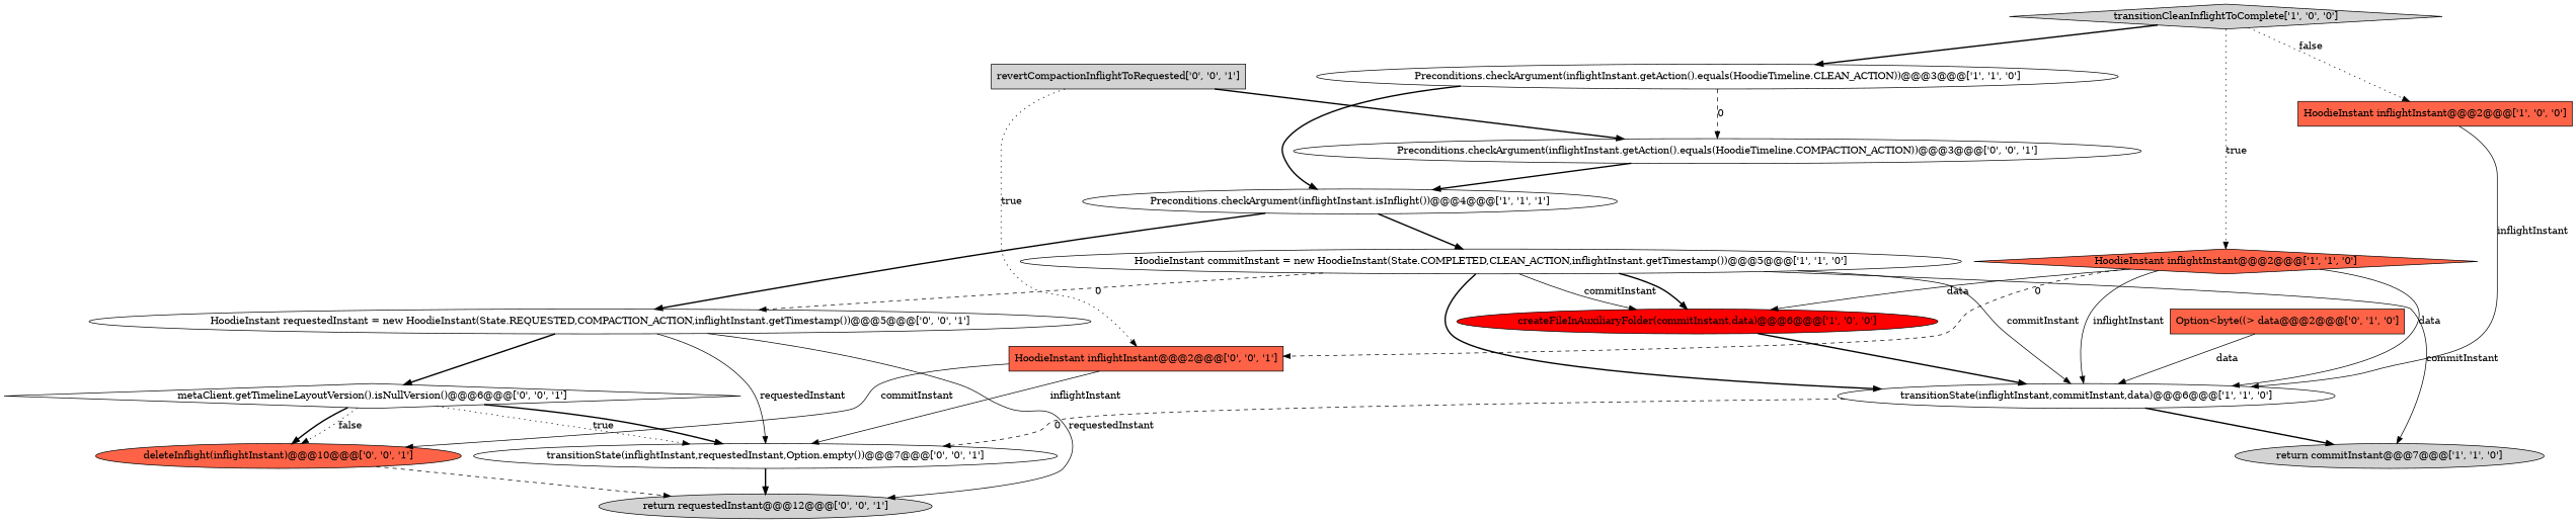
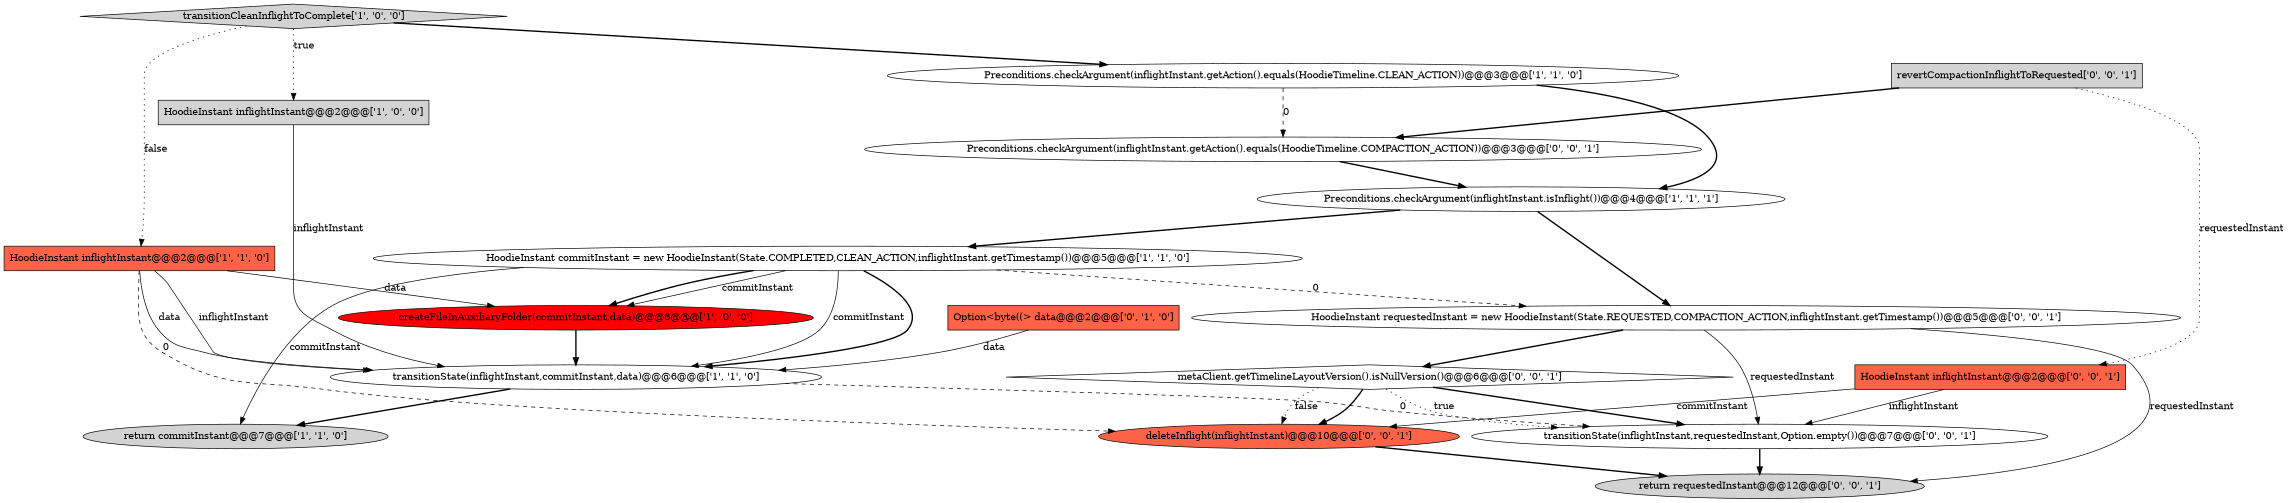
  digraph {
    node [fillcolor=white shape=ellipse style=filled]
    edge [style=bold]
    n1 [fillcolor=tomato label="Option<byte((> data@@@2@@@['0', '1', '0']" shape=box]
    n2 [label="transitionState(inflightInstant,commitInstant,data)@@@6@@@['1', '1', '0']"]
    n3 [fillcolor=lightgray label="return commitInstant@@@7@@@['1', '1', '0']"]
    n4 [label="transitionState(inflightInstant,requestedInstant,Option.empty())@@@7@@@['0', '0', '1']"]
-   n5 [fillcolor=tomato label="HoodieInstant inflightInstant@@@2@@@['1', '1', '0']" shape=diamond]
+   n5 [fillcolor=tomato label="HoodieInstant inflightInstant@@@2@@@['1', '1', '0']" shape=box]
    n6 [fillcolor=red label="createFileInAuxiliaryFolder(commitInstant,data)@@@6@@@['1', '0', '0']"]
    n7 [fillcolor=tomato label="HoodieInstant inflightInstant@@@2@@@['0', '0', '1']" shape=box]
    n8 [label="Preconditions.checkArgument(inflightInstant.getAction().equals(HoodieTimeline.CLEAN_ACTION))@@@3@@@['1', '1', '0']"]
    n9 [label="Preconditions.checkArgument(inflightInstant.isInflight())@@@4@@@['1', '1', '1']"]
    n10 [label="Preconditions.checkArgument(inflightInstant.getAction().equals(HoodieTimeline.COMPACTION_ACTION))@@@3@@@['0', '0', '1']"]
    n11 [label="HoodieInstant commitInstant = new HoodieInstant(State.COMPLETED,CLEAN_ACTION,inflightInstant.getTimestamp())@@@5@@@['1', '1', '0']"]
    n12 [label="HoodieInstant requestedInstant = new HoodieInstant(State.REQUESTED,COMPACTION_ACTION,inflightInstant.getTimestamp())@@@5@@@['0', '0', '1']"]
    n13 [fillcolor=lightgray label="return requestedInstant@@@12@@@['0', '0', '1']"]
    n14 [label="metaClient.getTimelineLayoutVersion().isNullVersion()@@@6@@@['0', '0', '1']" shape=diamond]
    n15 [fillcolor=tomato label="deleteInflight(inflightInstant)@@@10@@@['0', '0', '1']"]
    n16 [fillcolor=lightgray label="revertCompactionInflightToRequested['0', '0', '1']" shape=box]
-   n17 [fillcolor=tomato label="HoodieInstant inflightInstant@@@2@@@['1', '0', '0']" shape=box]
+   n17 [fillcolor=lightgray label="HoodieInstant inflightInstant@@@2@@@['1', '0', '0']" shape=box]
    n18 [fillcolor=lightgray label="transitionCleanInflightToComplete['1', '0', '0']" shape=diamond]
    n1 -> n2 [label=data style=solid]
    n2 -> n3
    n2 -> n4 [label=0 style=dashed]
    n4 -> n13
    n5 -> n2 [label=inflightInstant style=solid]
    n5 -> n2 [label=data style=solid]
    n5 -> n6 [label=data style=solid]
-   n5 -> n7 [label=0 style=dashed]
+   n5 -> n15 [label=0 style=dashed]
    n6 -> n2
    n7 -> n4 [label=inflightInstant style=solid]
    n7 -> n15 [label=commitInstant style=solid]
    n8 -> n9
    n8 -> n10 [label=0 style=dashed]
    n9 -> n11
    n9 -> n12
    n10 -> n9
    n11 -> n2 [label=commitInstant style=solid]
    n11 -> n2
    n11 -> n3 [label=commitInstant style=solid]
    n11 -> n6 [label=commitInstant style=solid]
    n11 -> n6
    n11 -> n12 [label=0 style=dashed]
    n12 -> n4 [label=requestedInstant style=solid]
    n12 -> n13 [label=requestedInstant style=solid]
    n12 -> n14
    n14 -> n4 [label=true style=dotted]
    n14 -> n4
    n14 -> n15 [label=false style=dotted]
    n14 -> n15
-   n15 -> n13 [style=dashed]
-   n16 -> n7 [label=true style=dotted]
+   n15 -> n13
+   n16 -> n7 [label=requestedInstant style=dotted]
    n16 -> n10
    n17 -> n2 [label=inflightInstant style=solid]
-   n18 -> n5 [label=true style=dotted]
+   n18 -> n5 [label=false style=dotted]
    n18 -> n8
-   n18 -> n17 [label=false style=dotted]
+   n18 -> n17 [label=true style=dotted]
  }
